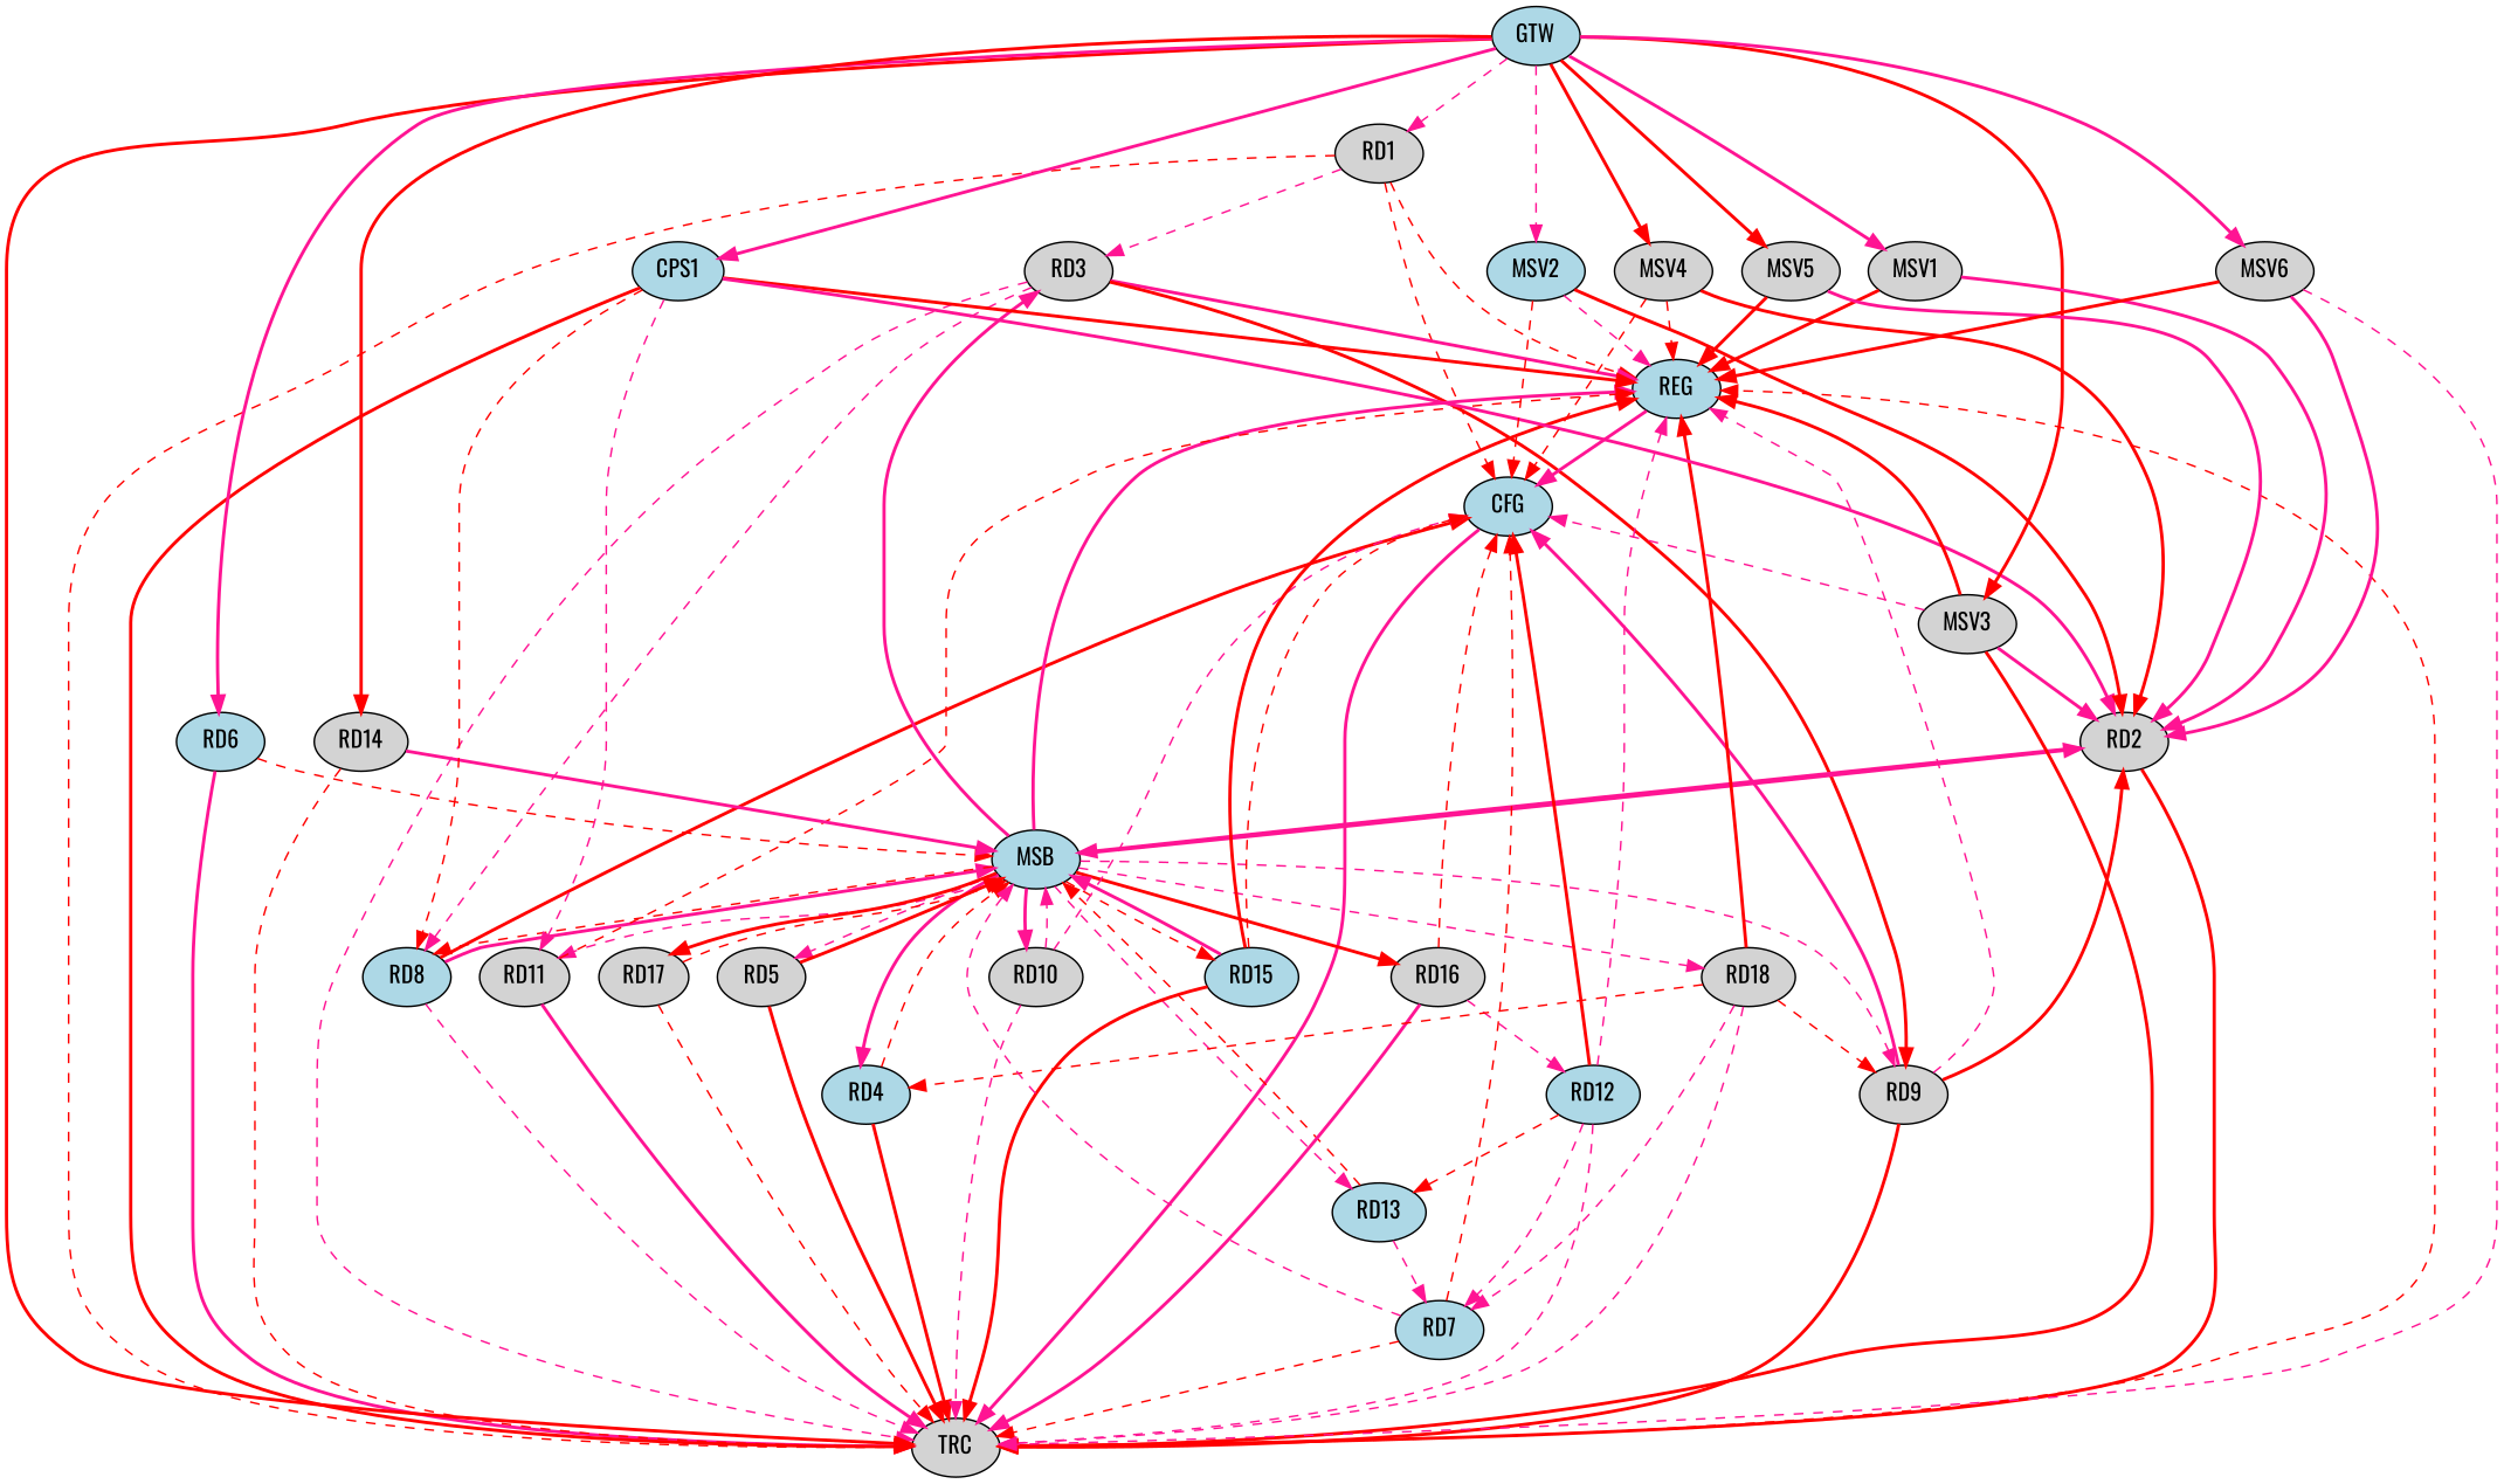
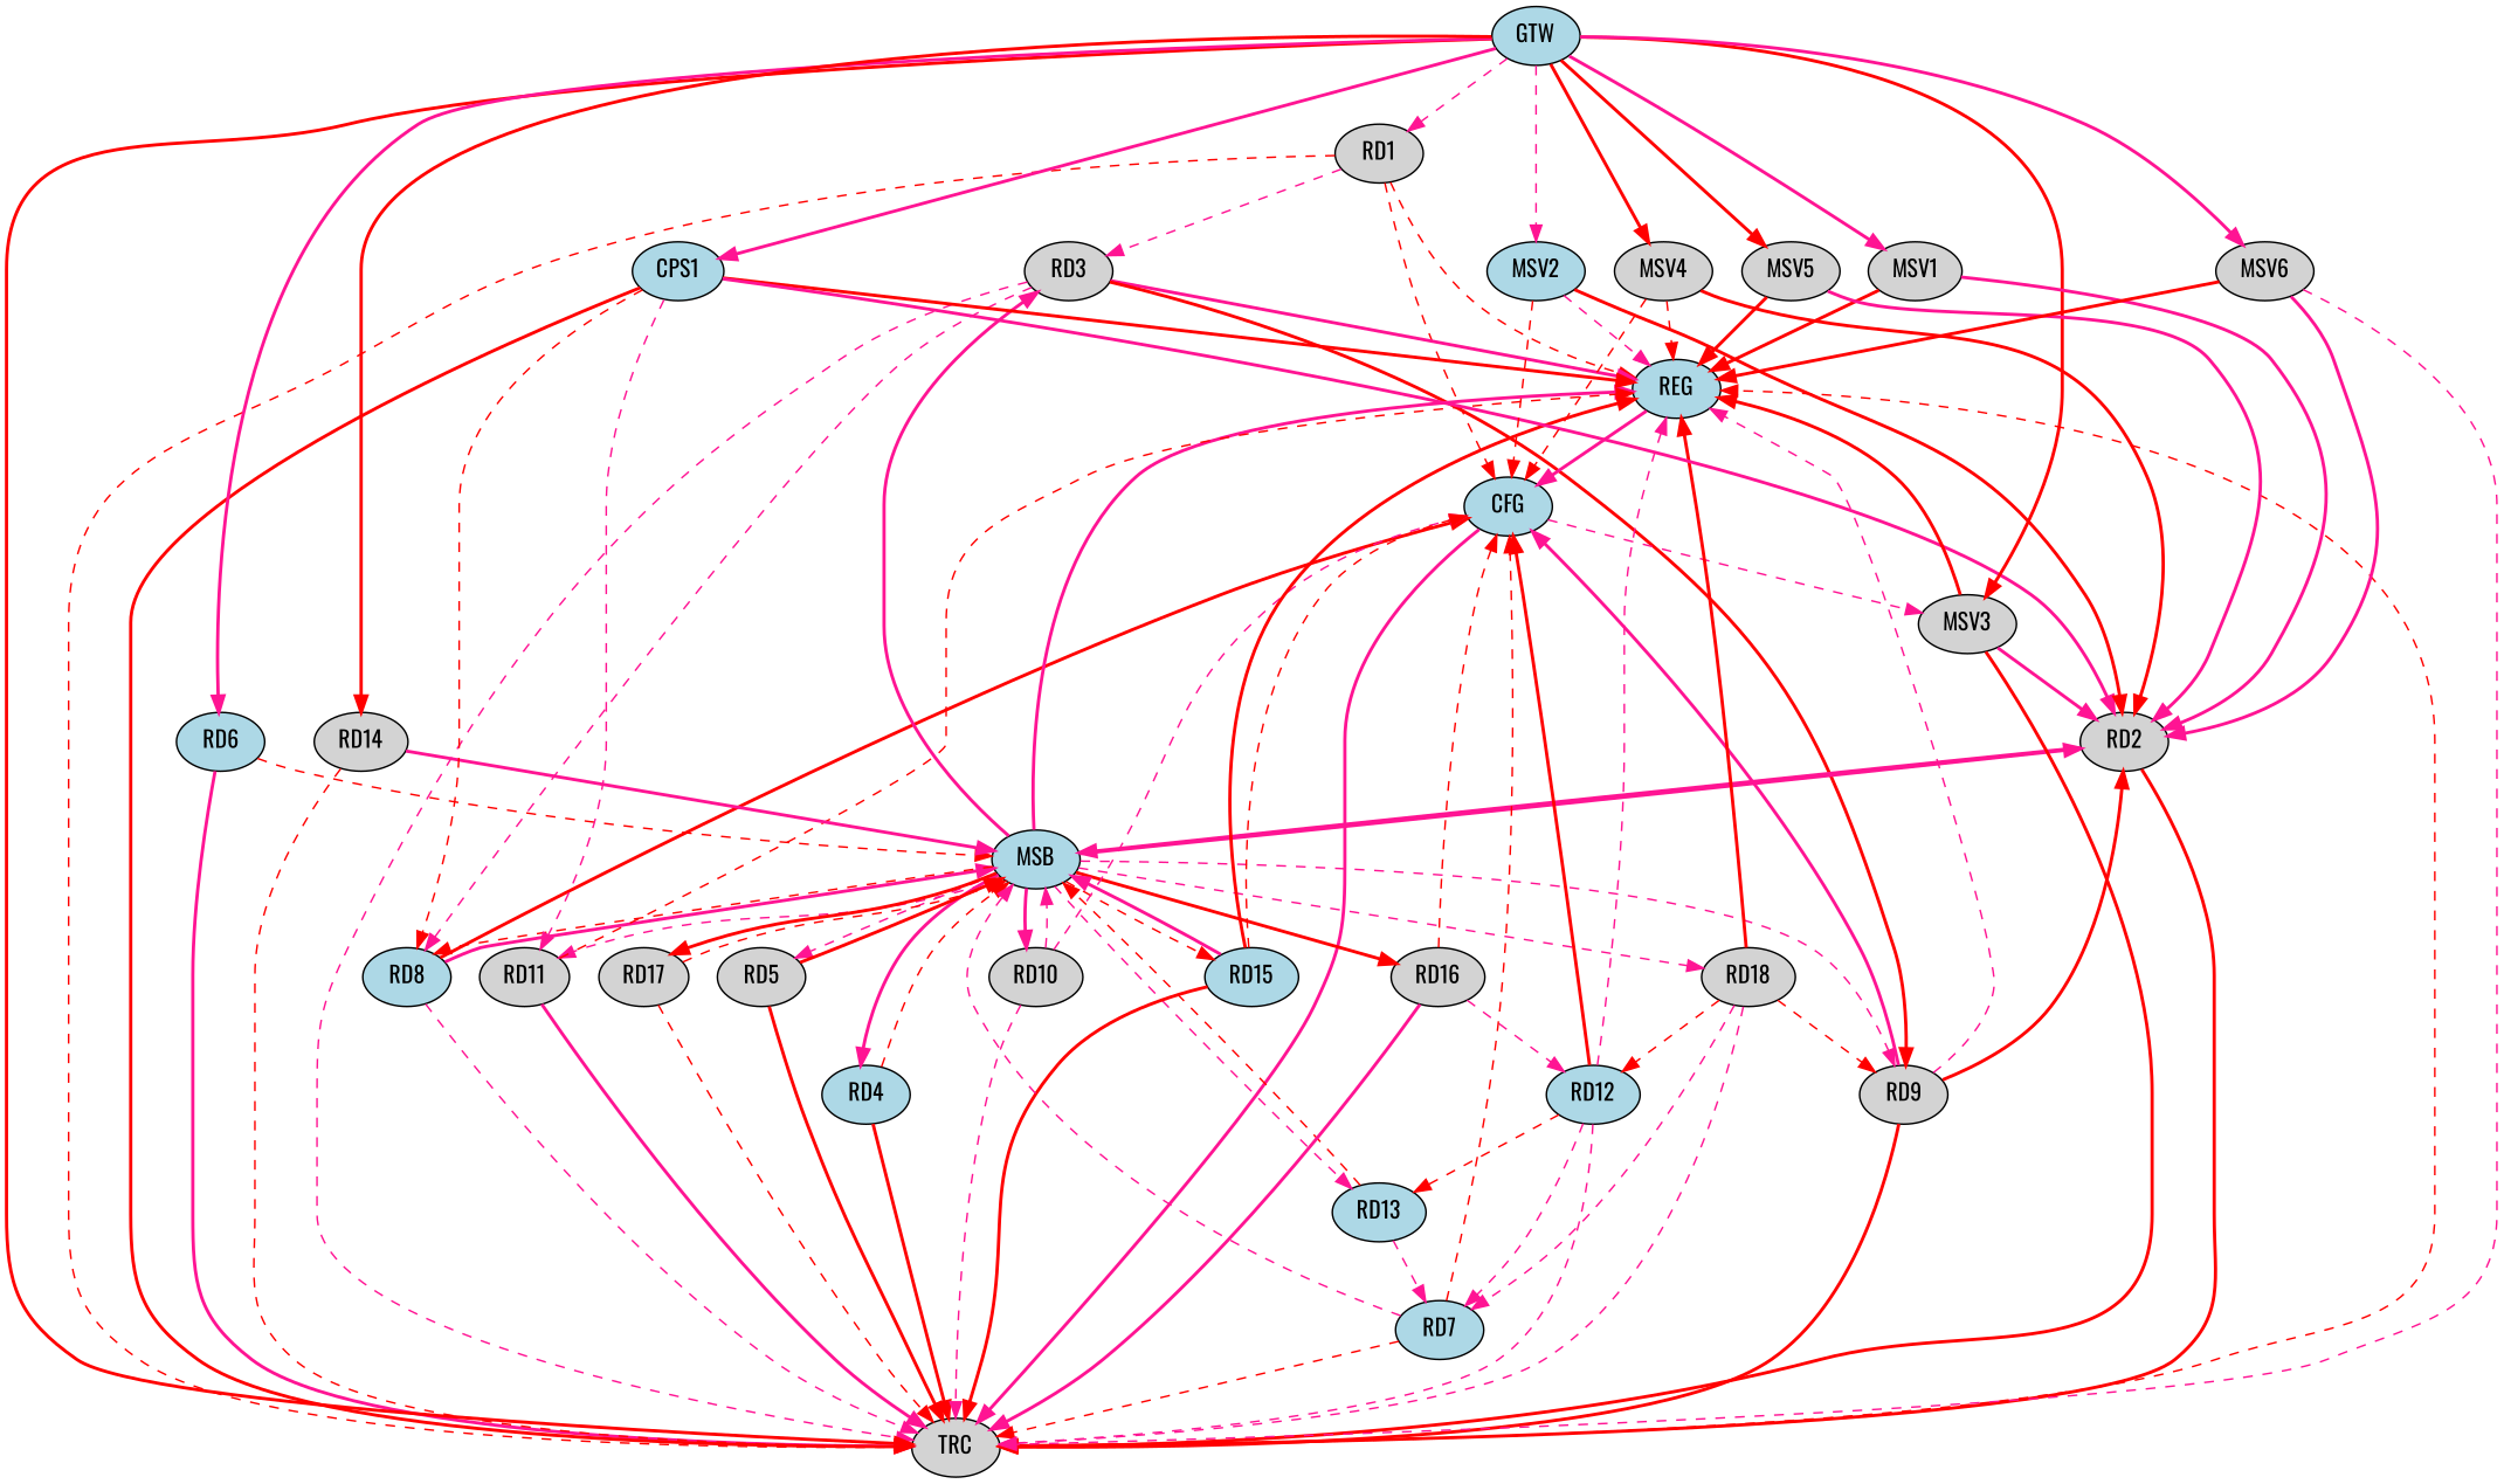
  strict digraph {
    fontname=Oswald
    node [fillcolor=lightgrey fontname=Oswald style=filled]
    edge [color=deeppink fontname=Oswald style=bold]
    n1 [label=RD1]
    n2 [label=RD3]
    n3 [fillcolor=lightblue label=REG]
    n4 [fillcolor=lightblue label=CFG]
    n5 [label=TRC]
    n6 [fillcolor=lightblue label=RD8]
    n7 [label=RD9]
    n8 [label=RD2]
    n9 [fillcolor=lightblue label=MSB]
    n10 [fillcolor=lightblue label=RD4]
    n11 [label=RD5]
    n12 [label=RD10]
    n13 [label=RD11]
    n14 [fillcolor=lightblue label=RD13]
    n15 [fillcolor=lightblue label=RD15]
    n16 [label=RD16]
    n17 [label=RD17]
    n18 [label=RD18]
    n19 [fillcolor=lightblue label=RD6]
    n20 [fillcolor=lightblue label=RD7]
    n21 [fillcolor=lightblue label=RD12]
    n22 [label=RD14]
    n23 [fillcolor=lightblue label=CPS1]
    n24 [fillcolor=lightblue label=GTW]
    n25 [label=MSV1]
    n26 [fillcolor=lightblue label=MSV2]
    n27 [label=MSV3]
    n28 [label=MSV4]
    n29 [label=MSV5]
    n30 [label=MSV6]
    n1 -> n2 [style=dashed]
    n1 -> n3 [color=red style=dashed]
    n1 -> n4 [color=red style=dashed]
    n1 -> n5 [color=red style=dashed]
    n2 -> n3
    n2 -> n5 [style=dashed]
    n2 -> n6 [style=dashed]
    n2 -> n7 [color=red]
    n3 -> n4
    n4 -> n5
    n5 -> n3 [color=red style=dashed]
    n6 -> n4 [color=red]
    n6 -> n5 [style=dashed]
    n6 -> n9
    n7 -> n3 [style=dashed]
    n7 -> n4
    n7 -> n5 [color=red]
    n7 -> n8 [color=red]
    n8 -> n5 [color=red]
    n8 -> n9
    n9 -> n2
    n9 -> n3
    n9 -> n6 [color=red style=dashed]
    n9 -> n7 [style=dashed]
    n9 -> n8
    n9 -> n10
    n9 -> n11 [style=dashed]
    n9 -> n12
    n9 -> n13 [style=dashed]
    n9 -> n14 [style=dashed]
    n9 -> n15 [color=red style=dashed]
    n9 -> n16 [color=red]
    n9 -> n17 [color=red]
    n9 -> n18 [style=dashed]
    n10 -> n5 [color=red]
    n10 -> n9 [color=red style=dashed]
    n11 -> n5 [color=red]
    n11 -> n9 [color=red]
    n12 -> n4 [style=dashed]
    n12 -> n5 [style=dashed]
    n12 -> n9 [style=dashed]
    n13 -> n3 [color=red style=dashed]
    n13 -> n5
    n14 -> n9 [color=red style=dashed]
    n14 -> n20 [style=dashed]
    n15 -> n3 [color=red]
    n15 -> n4 [color=red style=dashed]
    n15 -> n5 [color=red]
    n15 -> n9
    n16 -> n4 [color=red style=dashed]
    n16 -> n5
    n16 -> n21 [style=dashed]
    n17 -> n5 [color=red style=dashed]
    n17 -> n9 [color=red style=dashed]
    n18 -> n3 [color=red]
    n18 -> n5 [style=dashed]
    n18 -> n7 [color=red style=dashed]
    n18 -> n20 [style=dashed]
-   n18 -> n10 [color=red style=dashed]
+   n18 -> n21 [color=red style=dashed]
    n19 -> n5
    n19 -> n9 [color=red style=dashed]
    n20 -> n4 [color=red style=dashed]
    n20 -> n5 [color=red style=dashed]
    n20 -> n9 [style=dashed]
    n21 -> n3 [style=dashed]
    n21 -> n4 [color=red]
    n21 -> n5 [style=dashed]
    n21 -> n14 [color=red style=dashed]
    n21 -> n20 [style=dashed]
    n22 -> n5 [color=red style=dashed]
    n22 -> n9
    n23 -> n3 [color=red]
    n23 -> n5 [color=red]
    n23 -> n6 [color=red style=dashed]
    n23 -> n8
    n23 -> n13 [style=dashed]
    n24 -> n1 [style=dashed]
    n24 -> n5 [color=red]
    n24 -> n19
    n24 -> n22 [color=red]
    n24 -> n23
    n24 -> n25
    n24 -> n26 [style=dashed]
    n24 -> n27 [color=red]
    n24 -> n28 [color=red]
    n24 -> n29 [color=red]
    n24 -> n30
    n25 -> n3 [color=red]
    n25 -> n8
    n26 -> n3 [style=dashed]
    n26 -> n4 [color=red style=dashed]
    n26 -> n8 [color=red]
    n27 -> n3 [color=red]
-   n27 -> n4 [style=dashed]
+   n4 -> n27 [style=dashed]
    n27 -> n5 [color=red]
    n27 -> n8
    n28 -> n3 [color=red style=dashed]
    n28 -> n4 [color=red style=dashed]
    n28 -> n8 [color=red]
    n29 -> n3 [color=red]
    n29 -> n8
    n30 -> n3 [color=red]
    n30 -> n5 [style=dashed]
    n30 -> n8
  }
